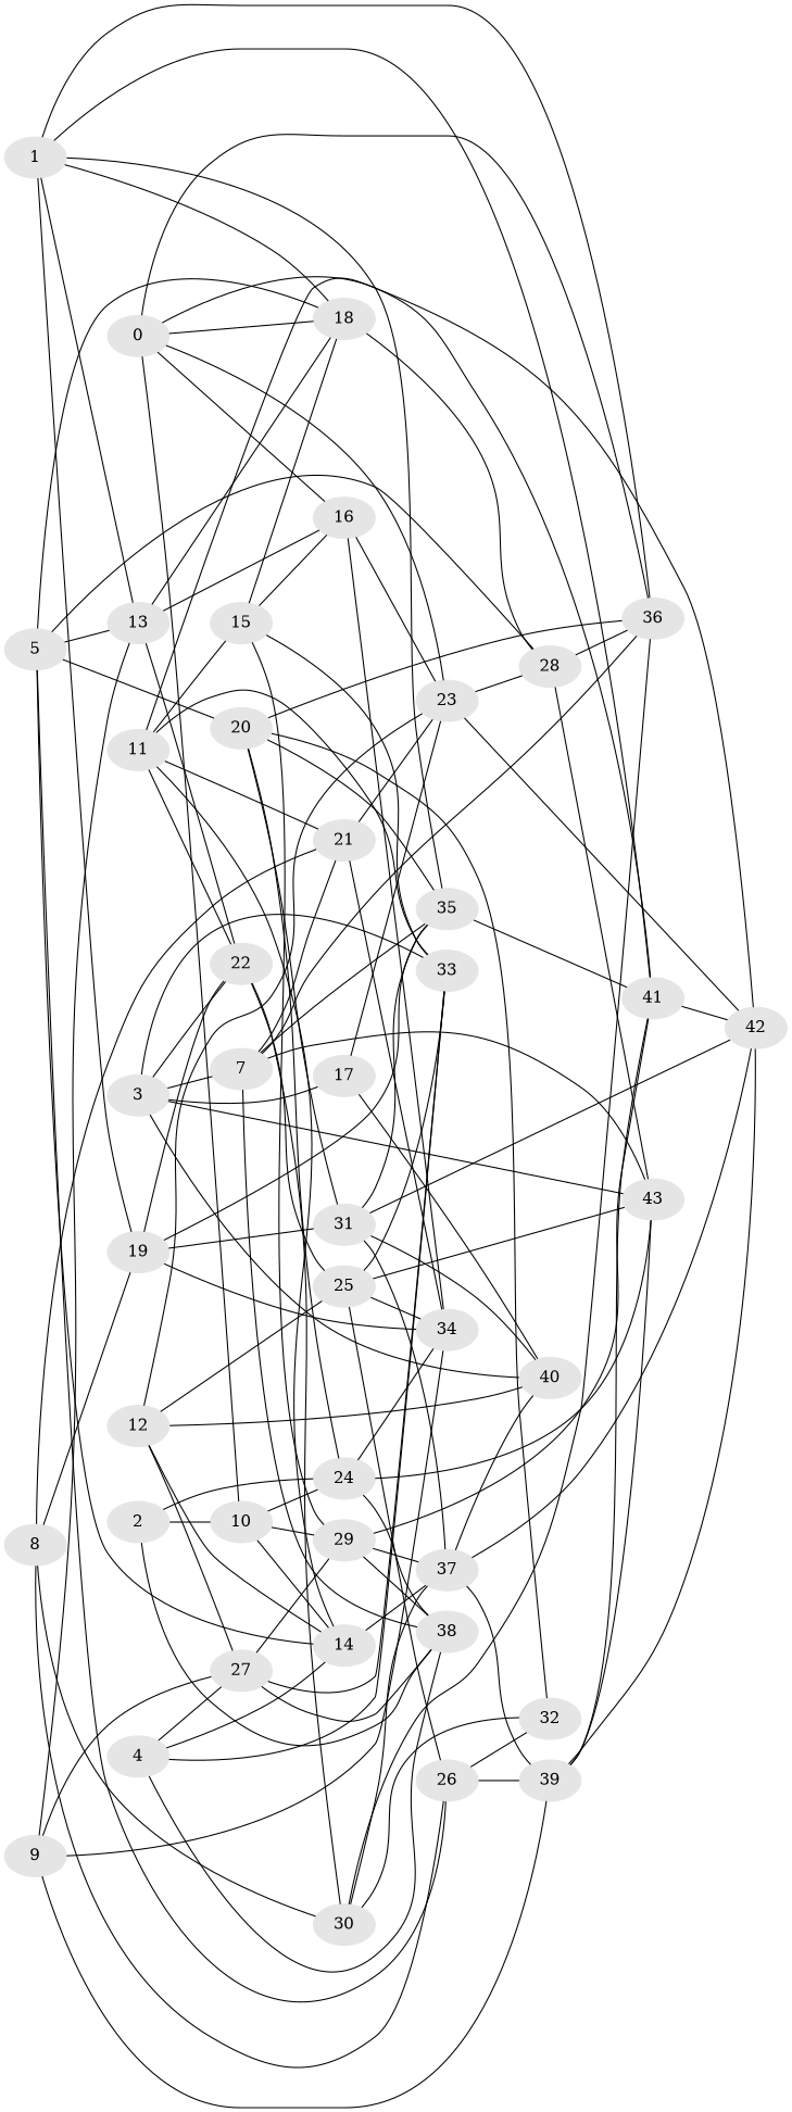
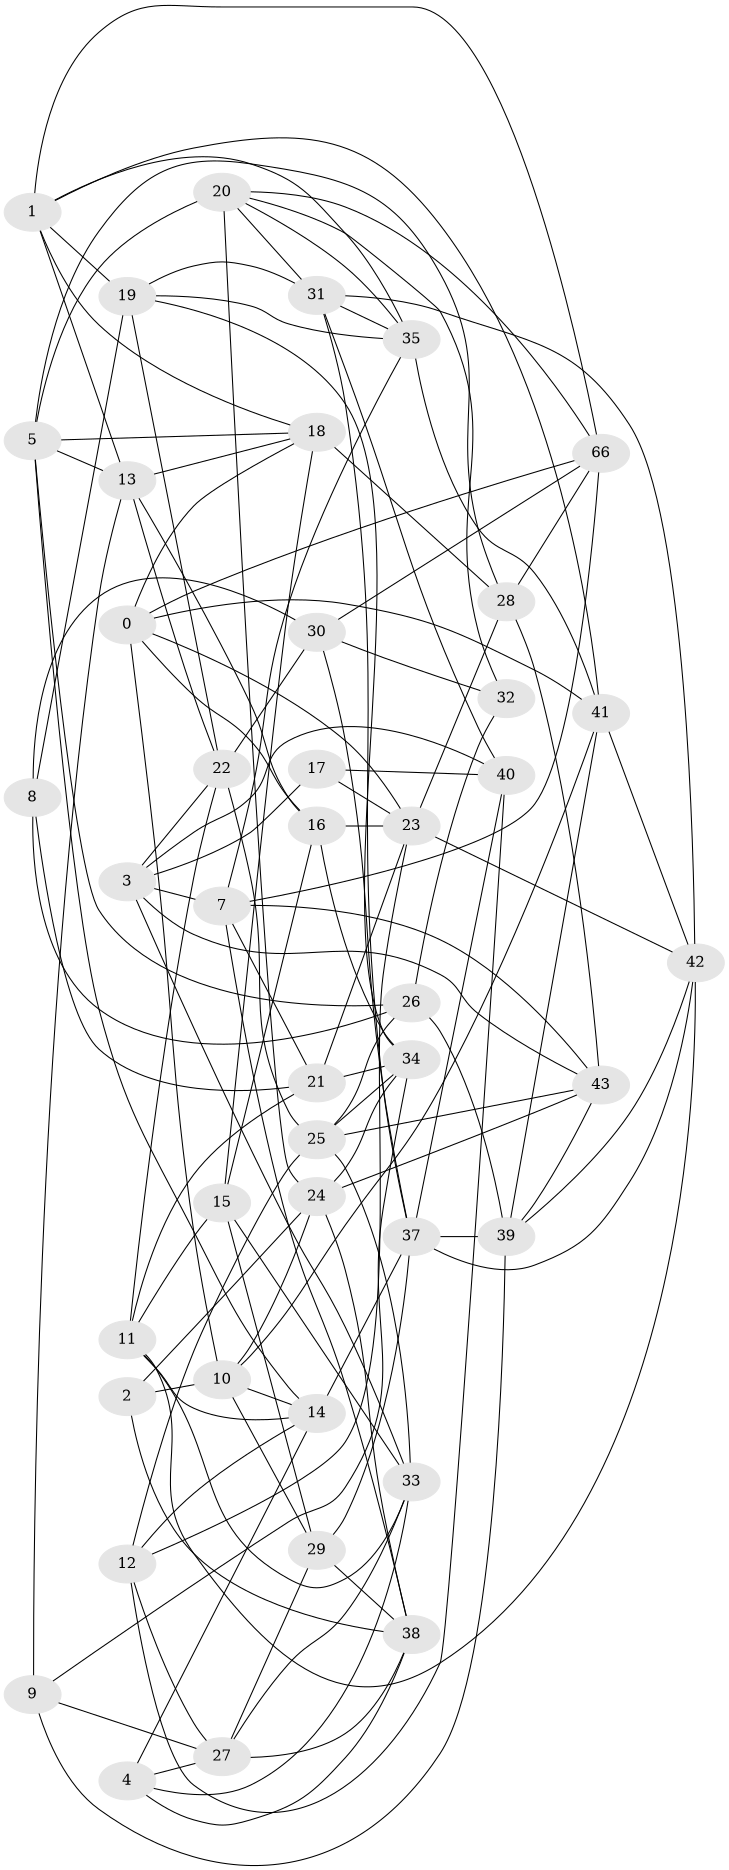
  graph {
    rankdir=LR
    node [color=gray90 style=filled]
    edge [weight=1.0]
    1
    13
    18
    19
    35
-   36
+   36 [label=66]
    41
    22
    16
    28
    34
    31
    42
    2
    10
    24
    38
    14
    29
    43
    3
    7
    17
    33
    40
    21
    23
    30
    25
    4
    27
    37
    5
    20
    26
    32
    39
    n38 [label=0]
    8
    9
    11
    15
    12
    1 -- 13
    1 -- 18
    1 -- 19
    1 -- 35
    1 -- 36
    1 -- 41
    13 -- 18
    13 -- 22
    13 -- 16
    18 -- 28
    19 -- 35
    19 -- 22
    19 -- 34
    19 -- 31
    35 -- 41
    41 -- 42
    22 -- 30
    22 -- 25
    16 -- 34
    16 -- 23
    28 -- 36
    28 -- 43
    31 -- 35
    31 -- 42
    31 -- 40
    31 -- 37
    2 -- 10 [weight=2.0]
    2 -- 24
    2 -- 38
    10 -- 24
    10 -- 14
    10 -- 29
    24 -- 34
    24 -- 38
    24 -- 43
    14 -- 37
-   29 -- 41
+   10 -- 41
    29 -- 38
    29 -- 37
    3 -- 22
    3 -- 43
    3 -- 7
    3 -- 17
    3 -- 33
    3 -- 40
    7 -- 35
    7 -- 36
    7 -- 38
    7 -- 43
    7 -- 21
    17 -- 40
    17 -- 23
    21 -- 34
    21 -- 23
    23 -- 28
    23 -- 42
    30 -- 36
    30 -- 37
    30 -- 32 [weight=2.0]
    25 -- 34
    25 -- 43
    25 -- 33
    25 -- 26
    4 -- 38
    4 -- 14
    4 -- 33
    4 -- 27
    27 -- 38
    27 -- 29
    27 -- 33
    37 -- 42
    37 -- 40
    37 -- 39
    5 -- 13
    5 -- 18
    5 -- 28
    5 -- 14
    5 -- 20
    5 -- 26
    20 -- 35
    20 -- 36
    20 -- 31
    20 -- 24
    20 -- 32
    26 -- 32 [weight=2.0]
    26 -- 39
    39 -- 41
    39 -- 42
    39 -- 43
    n38 -- 18
    n38 -- 36
    n38 -- 41
    n38 -- 16
    n38 -- 10
    n38 -- 23
    8 -- 19
    8 -- 21
    8 -- 30
    8 -- 26
    9 -- 13
    9 -- 34
    9 -- 27
    9 -- 39
    11 -- 22
    11 -- 42
    11 -- 14
    11 -- 33
    11 -- 21
    11 -- 15
    15 -- 18
    15 -- 16 [weight=2.0]
    15 -- 29
    15 -- 33
    12 -- 14
    12 -- 40 [weight=2.0]
    12 -- 23
    12 -- 25
    12 -- 27
  }
